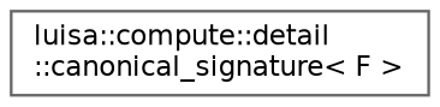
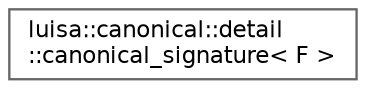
  digraph {
    rankdir=LR
-   n1 [color=grey40 fillcolor=white fontname=Helvetica fontsize=10 height=0.2 label="luisa::compute::detail\l::canonical_signature\< F \>" shape=box style=filled width=0.4]
+   n1 [color=grey40 fillcolor=white fontname=Helvetica fontsize=10 height=0.2 label="luisa::canonical::detail\l::canonical_signature\< F \>" shape=box style=filled width=0.4]
  }
